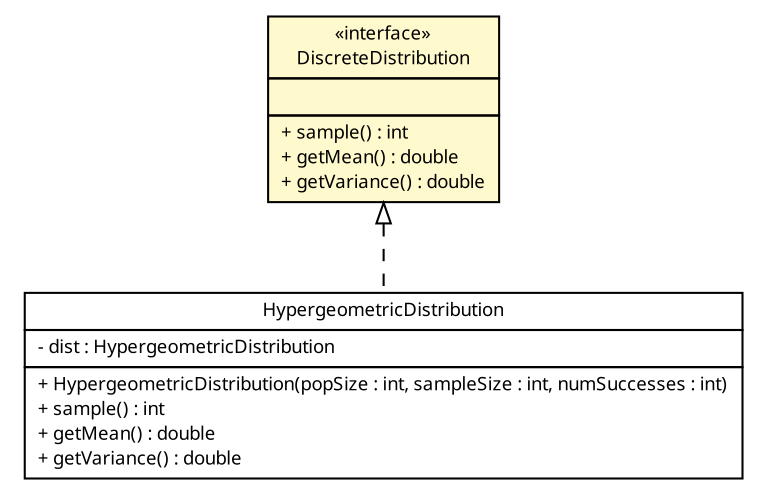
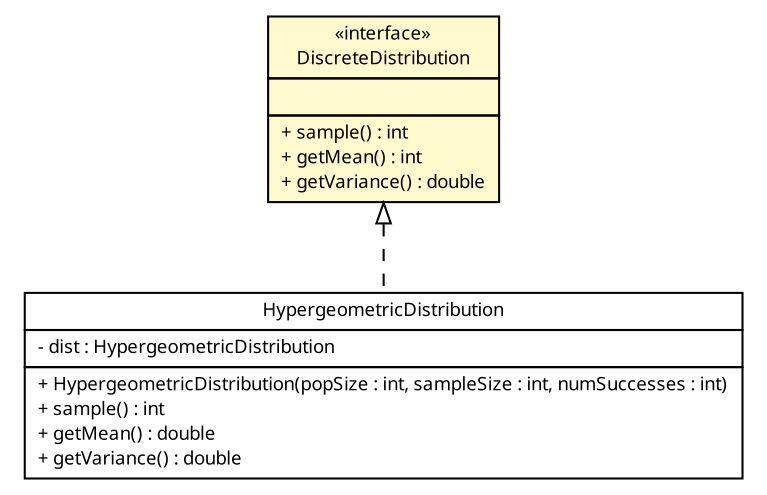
  digraph {
    nodesep=0.25
    ranksep=0.5
    node [fontcolor=black fontname="Trebuchet MS" fontsize=9.0 shape=plaintext]
    n1 [label=<<table title="broadwick.statistics.distributions.HypergeometricDistribution" border="0" cellborder="1" cellspacing="0" cellpadding="2" port="p" href="./HypergeometricDistribution.html"> 		<tr><td><table border="0" cellspacing="0" cellpadding="1"> <tr><td align="center" balign="center"><font face="Trebuchet MS"> HypergeometricDistribution </font></td></tr> 		</table></td></tr> 		<tr><td><table border="0" cellspacing="0" cellpadding="1"> <tr><td align="left" balign="left"> - dist : HypergeometricDistribution </td></tr> 		</table></td></tr> 		<tr><td><table border="0" cellspacing="0" cellpadding="1"> <tr><td align="left" balign="left"> + HypergeometricDistribution(popSize : int, sampleSize : int, numSuccesses : int) </td></tr> <tr><td align="left" balign="left"> + sample() : int </td></tr> <tr><td align="left" balign="left"> + getMean() : double </td></tr> <tr><td align="left" balign="left"> + getVariance() : double </td></tr> 		</table></td></tr> 		</table>>]
-   n2 [label=<<table title="broadwick.statistics.distributions.DiscreteDistribution" border="0" cellborder="1" cellspacing="0" cellpadding="2" port="p" bgcolor="lemonChiffon" href="./DiscreteDistribution.html"> 		<tr><td><table border="0" cellspacing="0" cellpadding="1"> <tr><td align="center" balign="center"> &#171;interface&#187; </td></tr> <tr><td align="center" balign="center"><font face="Trebuchet MS"> DiscreteDistribution </font></td></tr> 		</table></td></tr> 		<tr><td><table border="0" cellspacing="0" cellpadding="1"> <tr><td align="left" balign="left">  </td></tr> 		</table></td></tr> 		<tr><td><table border="0" cellspacing="0" cellpadding="1"> <tr><td align="left" balign="left"><font face="Trebuchet MS" point-size="9.0"> + sample() : int </font></td></tr> <tr><td align="left" balign="left"><font face="Trebuchet MS" point-size="9.0"> + getMean() : double </font></td></tr> <tr><td align="left" balign="left"><font face="Trebuchet MS" point-size="9.0"> + getVariance() : double </font></td></tr> 		</table></td></tr> 		</table>>]
+   n2 [label=<<table title="broadwick.statistics.distributions.DiscreteDistribution" border="0" cellborder="1" cellspacing="0" cellpadding="2" port="p" bgcolor="lemonChiffon" href="./DiscreteDistribution.html"> 		<tr><td><table border="0" cellspacing="0" cellpadding="1"> <tr><td align="center" balign="center"> &#171;interface&#187; </td></tr> <tr><td align="center" balign="center"><font face="Trebuchet MS"> DiscreteDistribution </font></td></tr> 		</table></td></tr> 		<tr><td><table border="0" cellspacing="0" cellpadding="1"> <tr><td align="left" balign="left">  </td></tr> 		</table></td></tr> 		<tr><td><table border="0" cellspacing="0" cellpadding="1"> <tr><td align="left" balign="left"><font face="Trebuchet MS" point-size="9.0"> + sample() : int </font></td></tr> <tr><td align="left" balign="left"><font face="Trebuchet MS" point-size="9.0"> + getMean() : int </font></td></tr> <tr><td align="left" balign="left"><font face="Trebuchet MS" point-size="9.0"> + getVariance() : double </font></td></tr> 		</table></td></tr> 		</table>>]
    n2 -> n1 [arrowtail=empty dir=back fontname="Trebuchet MS" fontsize=10 headport=p labelfontname="Trebuchet MS" labelfontsize=10 style=dashed tailport=p]
  }
